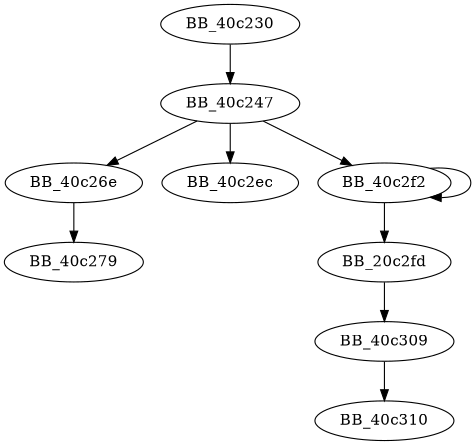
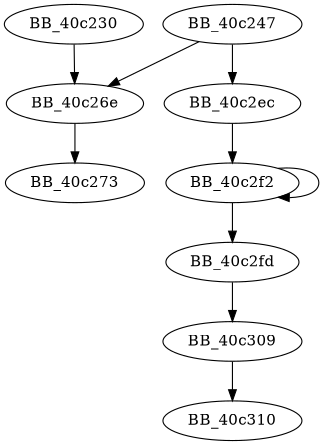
  digraph {
    n1 [label=BB_40c247]
    BB_40c230
    BB_40c26e
    BB_40c2ec
-   BB_40c279
+   BB_40c279 [label=BB_40c273]
    BB_40c2f2
-   BB_40c2fd [label=BB_20c2fd]
+   BB_40c2fd
    BB_40c309
    BB_40c310
    n1 -> BB_40c26e
    n1 -> BB_40c2ec
-   BB_40c230 -> n1
+   BB_40c230 -> BB_40c26e
    BB_40c26e -> BB_40c279
-   n1 -> BB_40c2f2
+   BB_40c2ec -> BB_40c2f2
    BB_40c2f2 -> BB_40c2f2
    BB_40c2f2 -> BB_40c2fd
    BB_40c2fd -> BB_40c309
    BB_40c309 -> BB_40c310
  }
